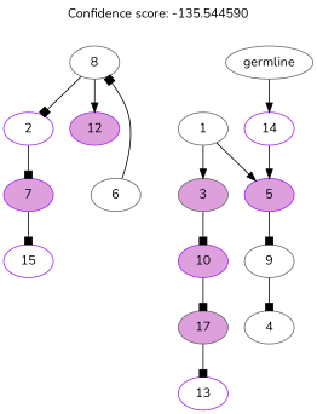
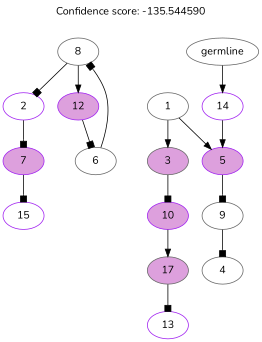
  digraph {
    fontname=Nunito
    label="Confidence score: -135.544590"
    labelloc=t
    node [color=purple fillcolor=white fontname=Nunito style=filled]
    edge [arrowhead=box fontname=Nunito]
    n1 [fillcolor=plum label=7]
    n2 [label=15]
    n3 [label=2]
    n4 [color=gray40 label=8]
    n5 [fillcolor=plum label=12]
    n6 [color=gray40 label=6]
    n7 [label=13]
    n8 [color=gray40 fillcolor=plum label=17]
    n9 [fillcolor=plum label=10]
    n10 [color=gray40 fillcolor=plum label=3]
    n11 [color=gray40 label=1]
    n12 [fillcolor=plum label=5]
    n13 [color=gray40 label=9]
    n14 [color=gray40 label=4]
    n15 [label=14]
    n16 [color=gray40 label=germline]
    n1 -> n2
    n3 -> n1
    n4 -> n3
    n4 -> n5 [arrowhead=normal]
+   n5 -> n6
    n6 -> n4
    n8 -> n7
-   n9 -> n8
+   n9 -> n8 [arrowhead=normal]
    n10 -> n9
    n11 -> n10 [arrowhead=normal]
    n11 -> n12 [arrowhead=normal]
    n12 -> n13
    n13 -> n14
    n15 -> n12 [arrowhead=normal]
    n16 -> n15 [arrowhead=normal]
  }
